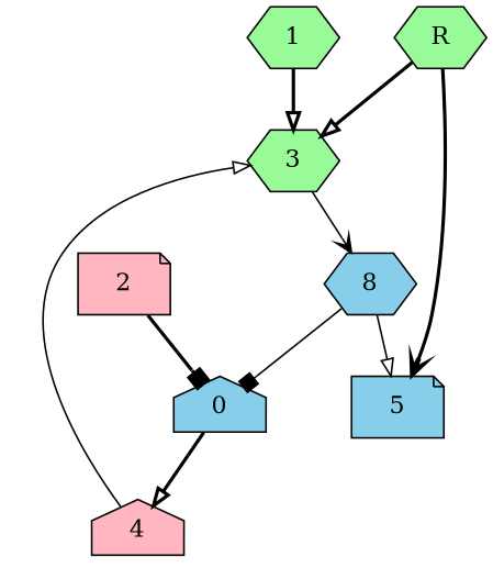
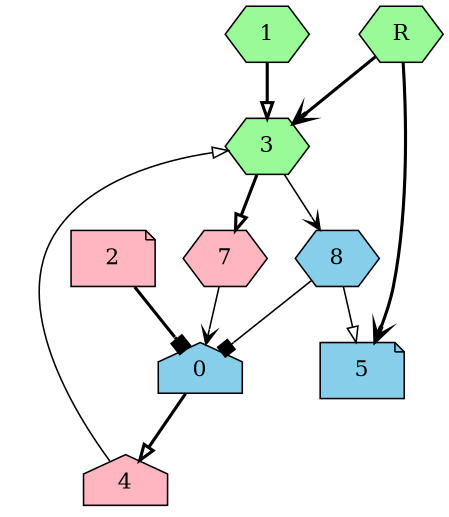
  digraph {
    node [fillcolor=palegreen shape=hexagon style=filled]
    edge [arrowhead=onormal style=bold]
    1
    3
+   7 [fillcolor=lightpink]
    8 [fillcolor=skyblue]
    5 [fillcolor=skyblue shape=note]
    2 [fillcolor=lightpink shape=note]
    n7 [fillcolor=skyblue label=0 shape=house]
    4 [fillcolor=lightpink shape=house]
    R
    1 -> 3
+   3 -> 7
    3 -> 8 [arrowhead=vee style=solid]
+   7 -> n7 [arrowhead=vee style=solid]
    8 -> 5 [style=solid]
    8 -> n7 [arrowhead=box style=solid]
    2 -> n7 [arrowhead=box]
    n7 -> 4
    4 -> 3 [style=solid]
-   R -> 3
+   R -> 3 [arrowhead=vee]
    R -> 5 [arrowhead=vee]
  }
